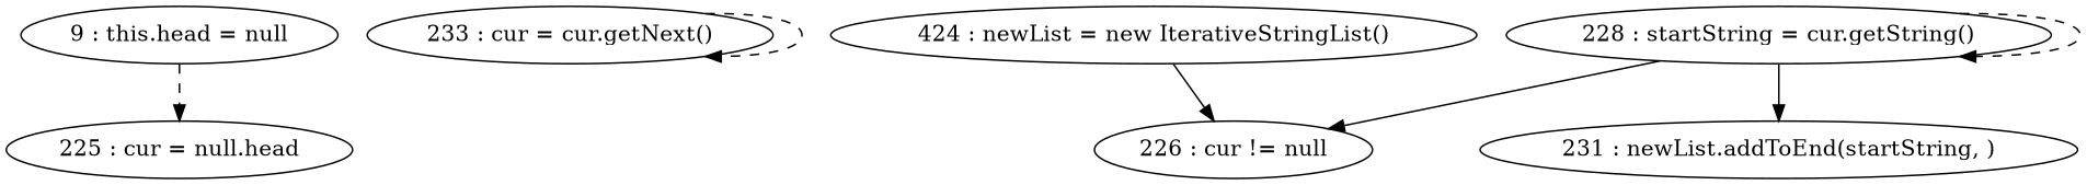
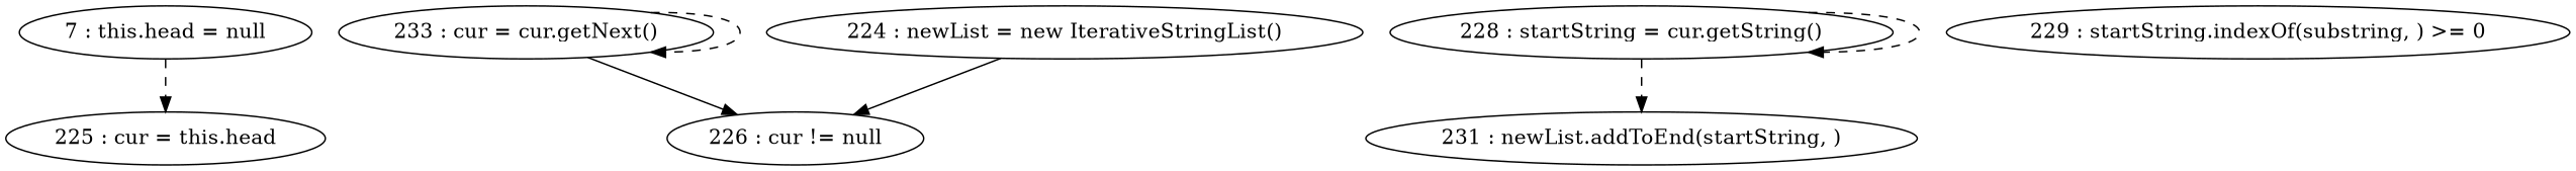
  digraph {
-   "7 : this.head = null" [label="9 : this.head = null"]
-   "225 : cur = this.head" [label="225 : cur = null.head"]
+   "7 : this.head = null"
+   "225 : cur = this.head"
    "233 : cur = cur.getNext()"
    "226 : cur != null"
-   "224 : newList = new IterativeStringList()" [label="424 : newList = new IterativeStringList()"]
+   "224 : newList = new IterativeStringList()"
    "228 : startString = cur.getString()"
    "231 : newList.addToEnd(startString, )"
+   "229 : startString.indexOf(substring, ) >= 0"
    "7 : this.head = null" -> "225 : cur = this.head" [style=dashed]
    "233 : cur = cur.getNext()" -> "233 : cur = cur.getNext()" [style=dashed]
-   "228 : startString = cur.getString()" -> "226 : cur != null"
+   "233 : cur = cur.getNext()" -> "226 : cur != null"
    "224 : newList = new IterativeStringList()" -> "226 : cur != null"
    "228 : startString = cur.getString()" -> "228 : startString = cur.getString()" [style=dashed]
-   "228 : startString = cur.getString()" -> "231 : newList.addToEnd(startString, )"
+   "228 : startString = cur.getString()" -> "231 : newList.addToEnd(startString, )" [style=dashed]
  }
